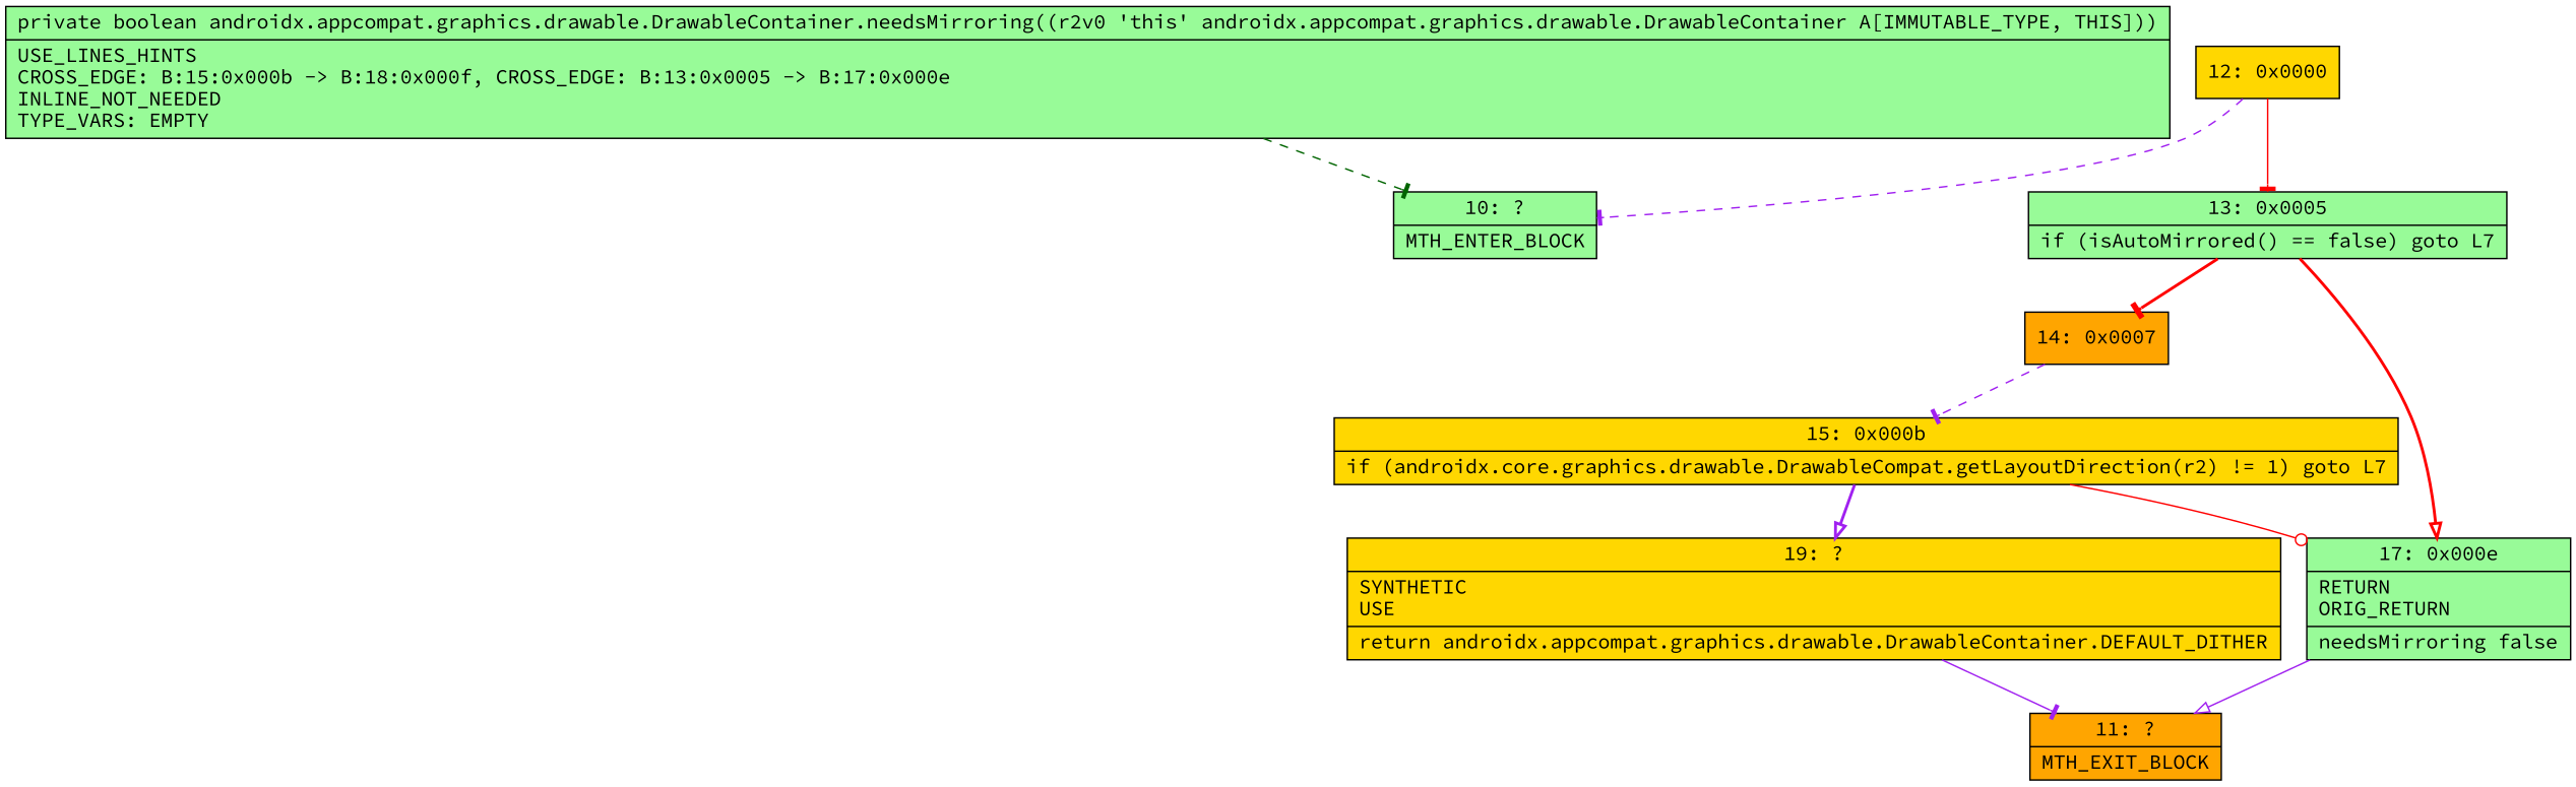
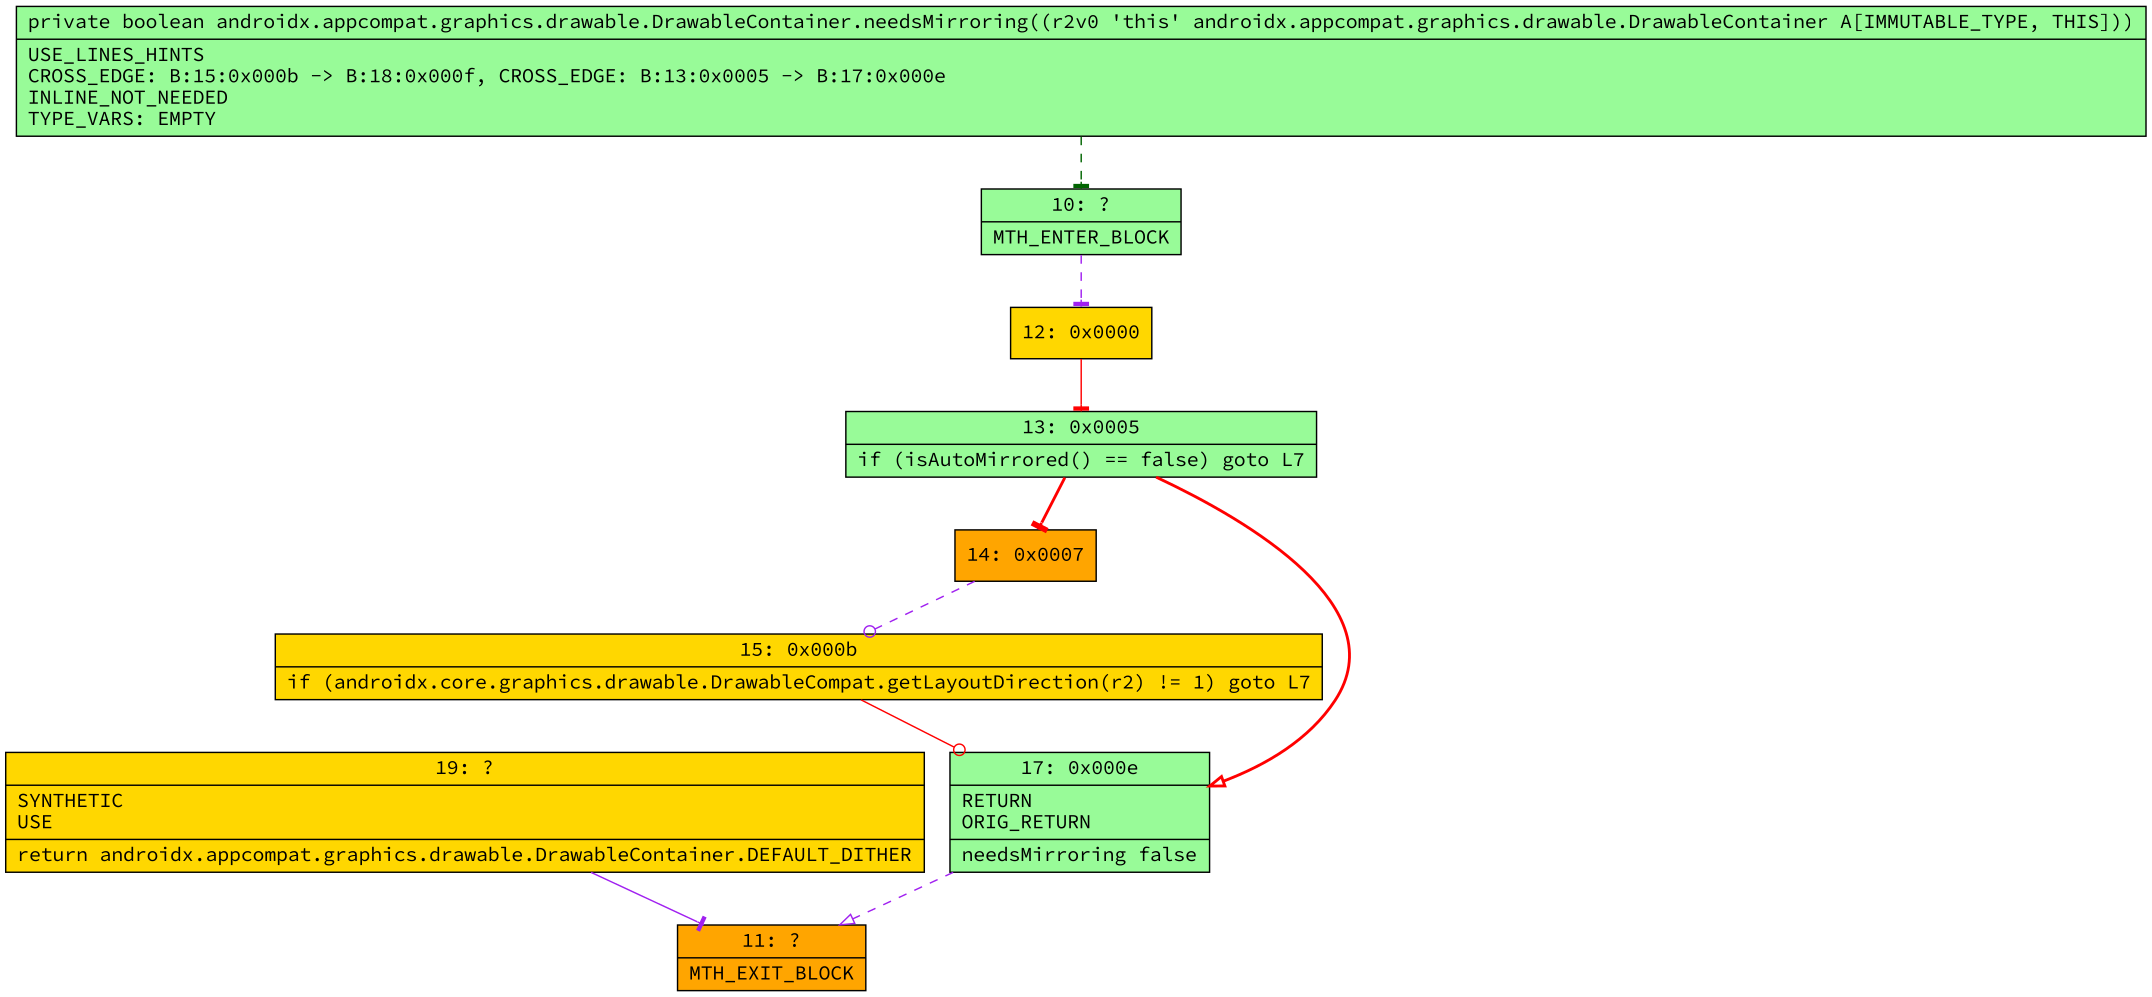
  digraph {
    fontname="Source Code Pro"
    node [fillcolor=palegreen fontname="Source Code Pro" shape=record style=filled]
    edge [arrowhead=tee color=purple fontname="Source Code Pro" style=solid]
    n1 [label="{10\:\ ?|MTH_ENTER_BLOCK\l}"]
    n2 [fillcolor=gold label="{12\:\ 0x0000}"]
    n3 [label="{13\:\ 0x0005|if (isAutoMirrored() == false) goto L7\l}"]
    n4 [fillcolor=orange label="{14\:\ 0x0007}"]
    n5 [label="{17\:\ 0x000e|RETURN\lORIG_RETURN\l|needsMirroring false\l}"]
    n6 [fillcolor=gold label="{15\:\ 0x000b|if (androidx.core.graphics.drawable.DrawableCompat.getLayoutDirection(r2) != 1) goto L7\l}"]
    n7 [fillcolor=orange label="{11\:\ ?|MTH_EXIT_BLOCK\l}"]
    n8 [fillcolor=gold label="{19\:\ ?|SYNTHETIC\lUSE\l|return androidx.appcompat.graphics.drawable.DrawableContainer.DEFAULT_DITHER\l}"]
    n9 [label="{private boolean androidx.appcompat.graphics.drawable.DrawableContainer.needsMirroring((r2v0 'this' androidx.appcompat.graphics.drawable.DrawableContainer A[IMMUTABLE_TYPE, THIS]))  | USE_LINES_HINTS\lCROSS_EDGE: B:15:0x000b \-\> B:18:0x000f, CROSS_EDGE: B:13:0x0005 \-\> B:17:0x000e\lINLINE_NOT_NEEDED\lTYPE_VARS: EMPTY\l}"]
-   n2 -> n1 [style=dashed]
+   n1 -> n2 [style=dashed]
    n2 -> n3 [color=red]
    n3 -> n4 [color=red style=bold]
    n3 -> n5 [arrowhead=onormal color=red style=bold]
-   n4 -> n6 [style=dashed]
-   n5 -> n7 [arrowhead=onormal]
+   n4 -> n6 [arrowhead=odot style=dashed]
+   n5 -> n7 [arrowhead=onormal style=dashed]
    n6 -> n5 [arrowhead=odot color=red]
-   n6 -> n8 [arrowhead=onormal style=bold]
    n8 -> n7
    n9 -> n1 [color=darkgreen style=dashed]
  }
